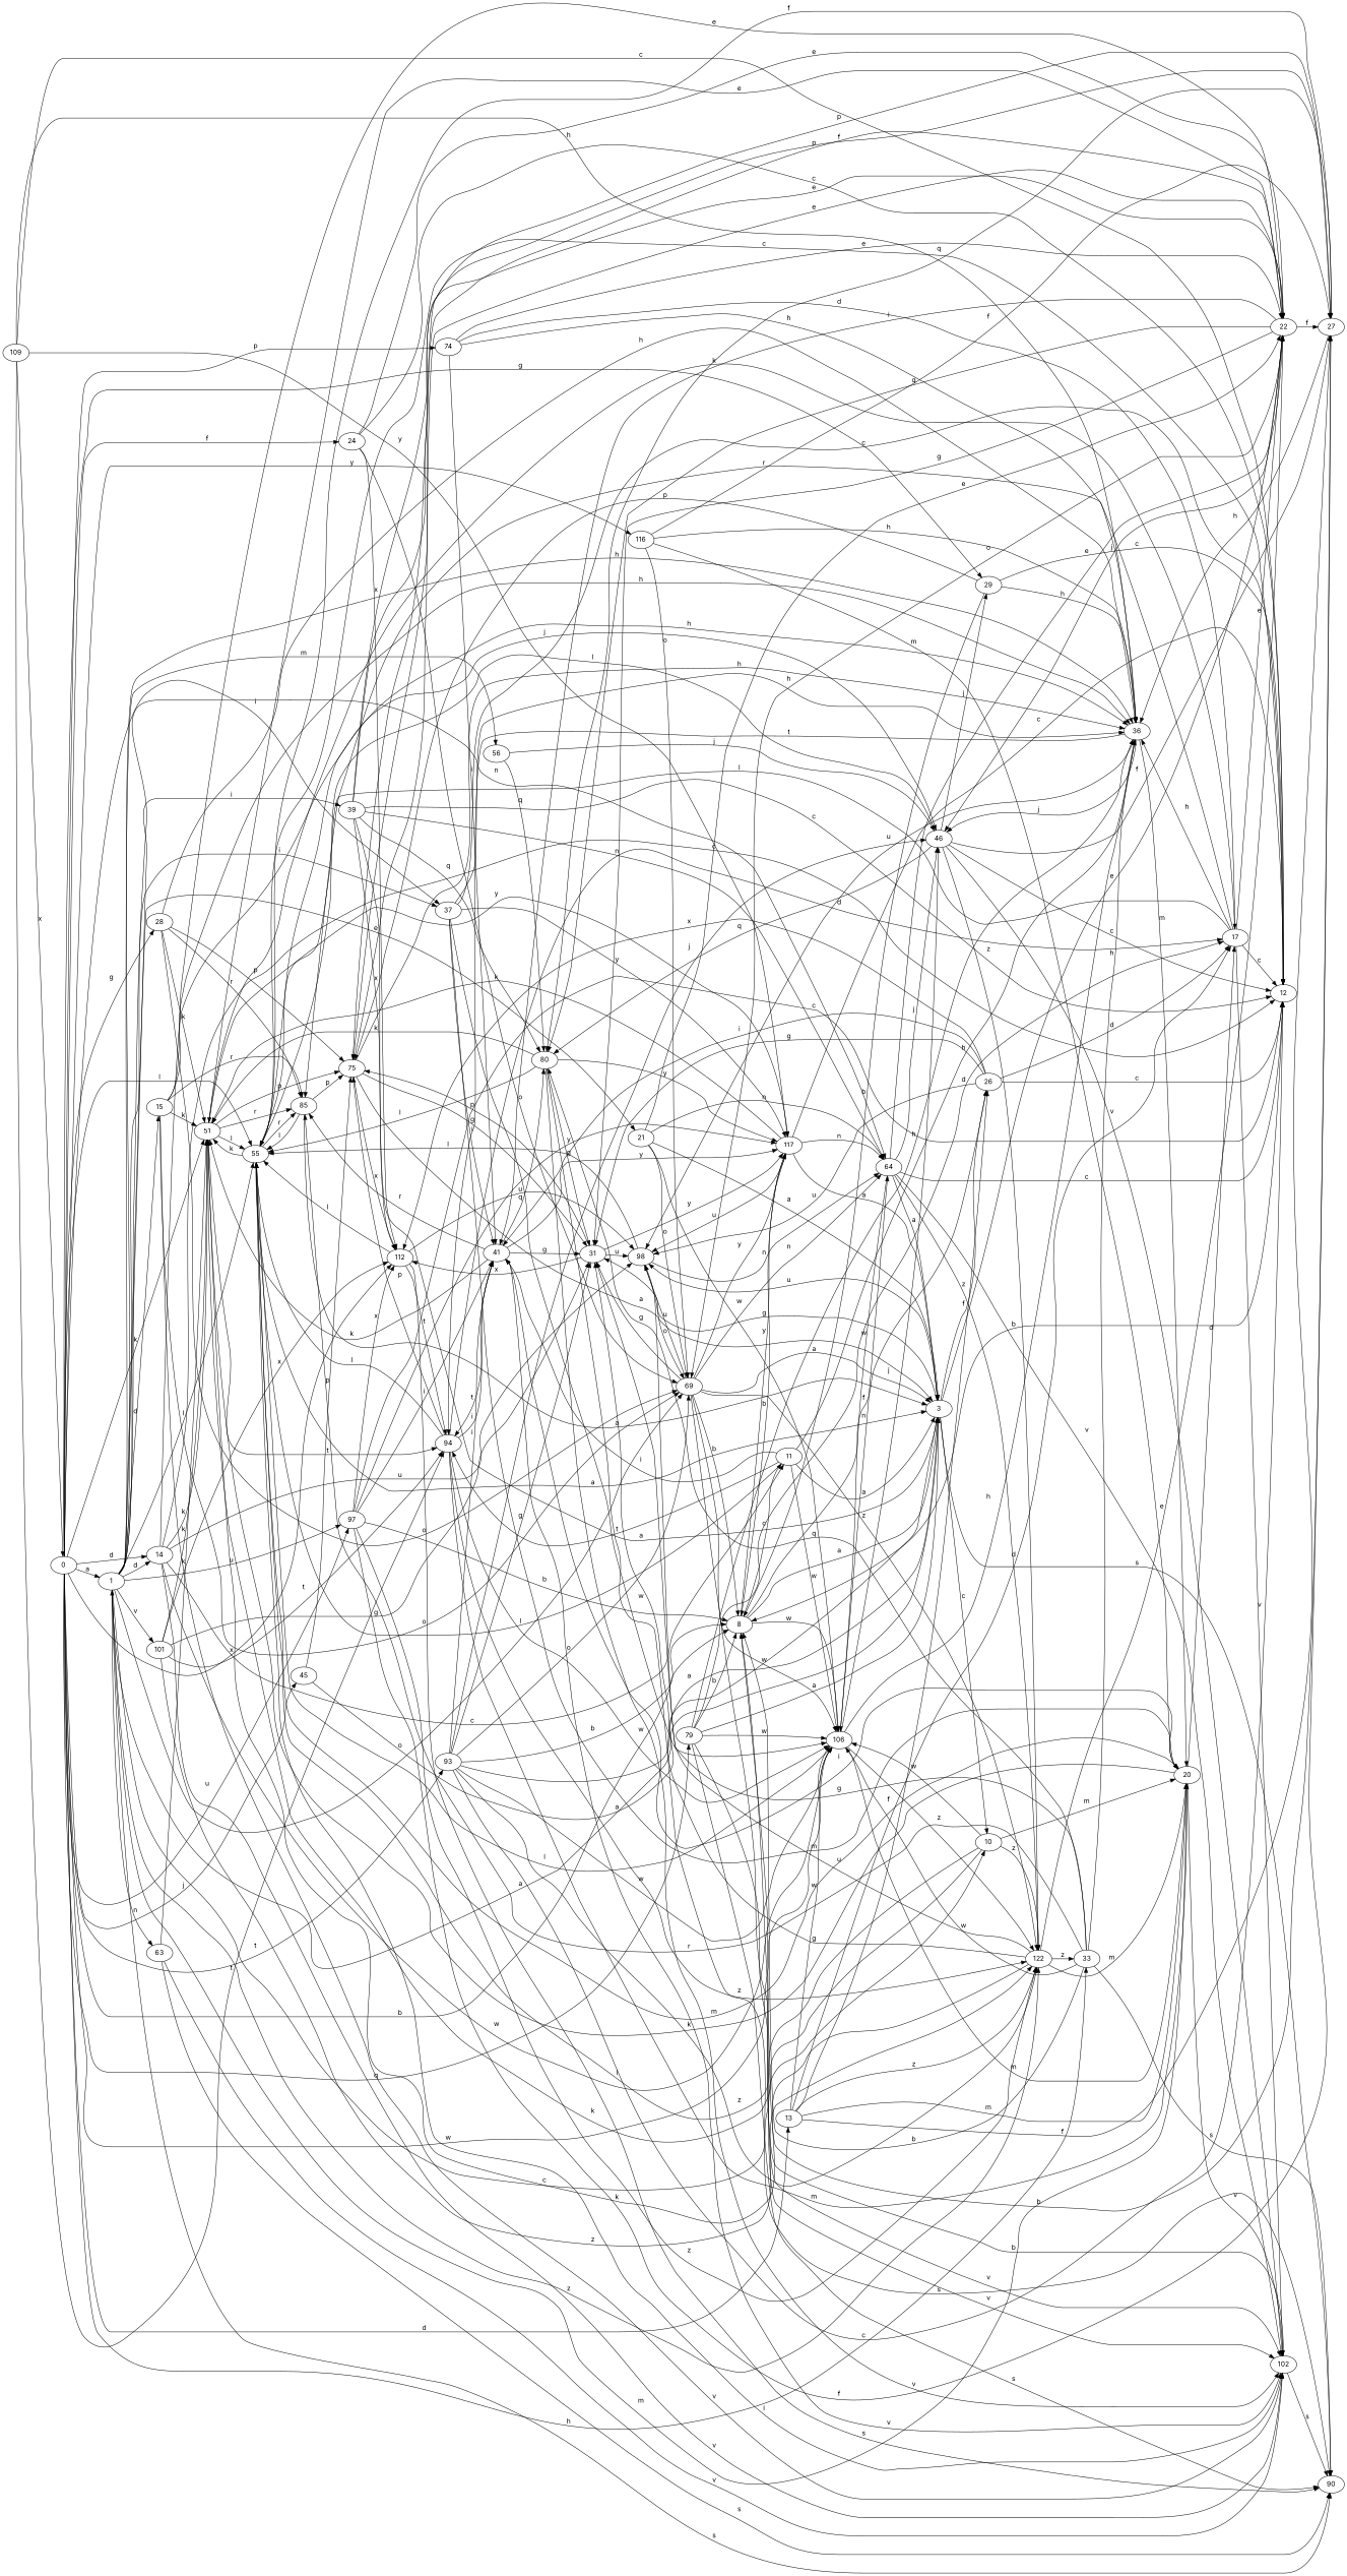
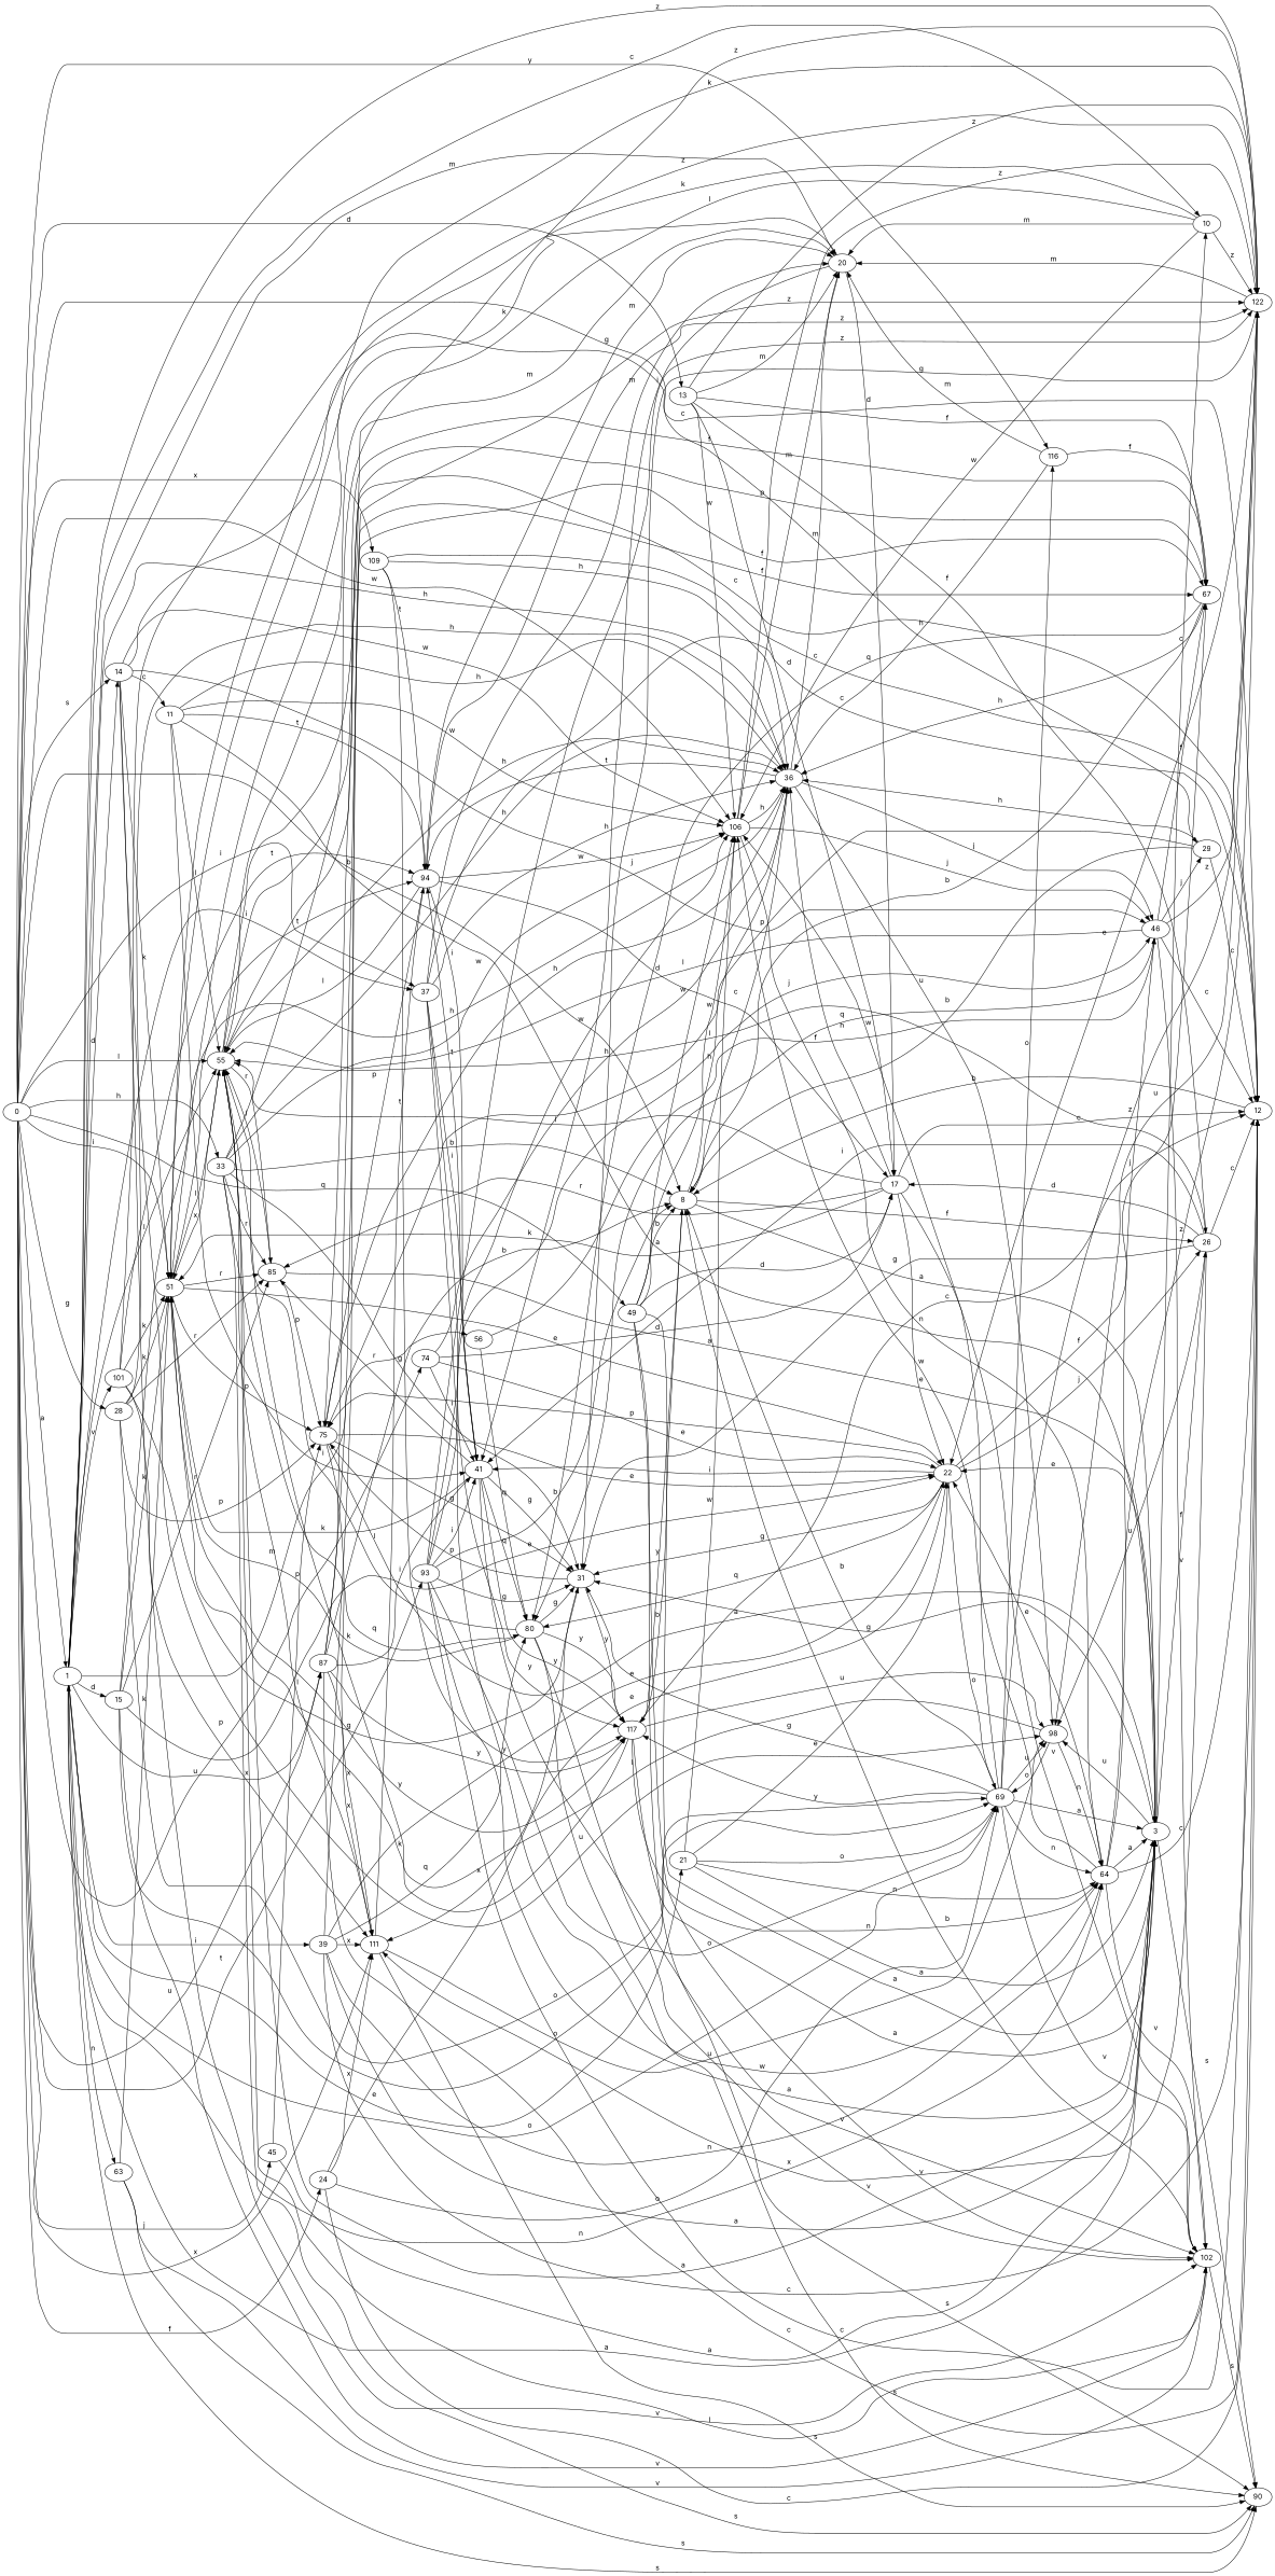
  strict digraph {
    fontname=Inter
    rankdir=LR
    node [fontname=Inter]
    edge [fontname=Inter]
    0
    1
    8
    13
    14
    24
    28
    29
    33
    37
    45
    51
    55
    74
-   79
+   79 [label=49]
    93
-   97
+   97 [label=87]
    106
    109
-   112
+   112 [label=111]
    116
    10
    15
    21
    36
    39
    56
    n28 [label=20]
    63
    64
    69
    90
    101
    122
    3
    26
    11
    117
    17
-   27
+   27 [label=67]
    98
    102
    12
    46
    22
    85
    75
    31
    80
    41
    94
    0 -> 1 [label=a]
    0 -> 8 [label=b]
    0 -> 13 [label=d]
-   0 -> 14 [label=d]
+   0 -> 14 [label=s]
    0 -> 24 [label=f]
    0 -> 28 [label=g]
    0 -> 29 [label=g]
    0 -> 33 [label=h]
    0 -> 37 [label=i]
    0 -> 45 [label=j]
-   0 -> 51 [label=k]
+   0 -> 51 [label=i]
    0 -> 55 [label=l]
    0 -> 74 [label=p]
    0 -> 79 [label=q]
    0 -> 93 [label=t]
    0 -> 97 [label=u]
    0 -> 106 [label=w]
-   109 -> 0 [label=x]
+   0 -> 109 [label=x]
    0 -> 112 [label=x]
    0 -> 116 [label=y]
    1 -> 14 [label=d]
    1 -> 37 [label=i]
    1 -> 55 [label=l]
    1 -> 97 [label=u]
    1 -> 10 [label=c]
    1 -> 15 [label=d]
    1 -> 21 [label=e]
    1 -> 36 [label=h]
    1 -> 39 [label=i]
    1 -> 56 [label=m]
    1 -> n28 [label=m]
    1 -> 63 [label=n]
    1 -> 64 [label=n]
    1 -> 69 [label=o]
    1 -> 90 [label=s]
    1 -> 101 [label=v]
    1 -> 122 [label=z]
    8 -> 106 [label=w]
    8 -> 3 [label=a]
    8 -> 26 [label=f]
-   8 -> 11 [label=c]
+   8 -> 36 [label=c]
    8 -> 117 [label=y]
    13 -> 106 [label=w]
    13 -> n28 [label=m]
    13 -> 122 [label=z]
    13 -> 26 [label=f]
    13 -> 17 [label=d]
    13 -> 27 [label=f]
    14 -> 51 [label=k]
    14 -> 106 [label=w]
    14 -> 11 [label=c]
    14 -> 98 [label=u]
    14 -> 102 [label=v]
    14 -> 12 [label=c]
    14 -> 46 [label=j]
    24 -> 112 [label=x]
    24 -> 69 [label=o]
    24 -> 12 [label=c]
    24 -> 22 [label=e]
    28 -> 51 [label=k]
    28 -> 36 [label=h]
    28 -> 69 [label=o]
    28 -> 85 [label=r]
    28 -> 75 [label=p]
    29 -> 8 [label=b]
    29 -> 36 [label=h]
    29 -> 12 [label=c]
    29 -> 75 [label=p]
    33 -> 8 [label=b]
    33 -> 106 [label=w]
    33 -> 36 [label=h]
    33 -> 90 [label=s]
-   122 -> 33 [label=z]
+   33 -> 122 [label=z]
    33 -> 85 [label=r]
    33 -> 31 [label=g]
    33 -> 80 [label=q]
-   37 -> 106 [label=w]
+   37 -> 64 [label=w]
    37 -> 36 [label=h]
    37 -> n28 [label=m]
    37 -> 117 [label=y]
    37 -> 12 [label=c]
    37 -> 41 [label=i]
    45 -> 3 [label=a]
    45 -> 75 [label=p]
    51 -> 55 [label=l]
    51 -> 117 [label=y]
    51 -> 22 [label=e]
    51 -> 85 [label=r]
    51 -> 75 [label=p]
    51 -> 94 [label=t]
-   55 -> 51 [label=k]
+   55 -> 51 [label=x]
    55 -> 36 [label=h]
    55 -> n28 [label=m]
    55 -> 3 [label=a]
    55 -> 27 [label=f]
    55 -> 12 [label=c]
    55 -> 85 [label=r]
    74 -> 36 [label=h]
    74 -> 17 [label=d]
    74 -> 22 [label=e]
    74 -> 41 [label=i]
    79 -> 8 [label=b]
    79 -> 106 [label=w]
    79 -> 36 [label=h]
    79 -> 90 [label=s]
    79 -> 3 [label=a]
    79 -> 17 [label=d]
    79 -> 102 [label=v]
    93 -> 8 [label=b]
    93 -> 106 [label=w]
    93 -> 69 [label=o]
    93 -> 122 [label=z]
    93 -> 3 [label=a]
    93 -> 12 [label=c]
    93 -> 46 [label=j]
    93 -> 31 [label=g]
    93 -> 41 [label=i]
    97 -> 8 [label=b]
    97 -> 112 [label=x]
    97 -> 122 [label=z]
    97 -> 117 [label=y]
    97 -> 27 [label=f]
    97 -> 12 [label=c]
    97 -> 41 [label=i]
-   106 -> 55 [label=l]
+   26 -> 55 [label=l]
    106 -> 36 [label=h]
    106 -> n28 [label=m]
    106 -> 64 [label=n]
    106 -> 122 [label=z]
    106 -> 46 [label=j]
    109 -> 36 [label=h]
    109 -> 117 [label=y]
    109 -> 12 [label=c]
    109 -> 94 [label=t]
    112 -> 55 [label=l]
    112 -> 90 [label=s]
    112 -> 98 [label=u]
    112 -> 94 [label=t]
    116 -> 36 [label=h]
    116 -> n28 [label=m]
-   116 -> 69 [label=o]
+   69 -> 116 [label=o]
    116 -> 27 [label=f]
    10 -> 51 [label=k]
    10 -> 55 [label=l]
    10 -> 106 [label=w]
    10 -> n28 [label=m]
    10 -> 122 [label=z]
    15 -> 51 [label=k]
    15 -> 36 [label=h]
    15 -> 69 [label=o]
    15 -> 102 [label=v]
    15 -> 22 [label=e]
    15 -> 85 [label=r]
    21 -> 106 [label=w]
    21 -> 64 [label=n]
    21 -> 69 [label=o]
    21 -> 3 [label=a]
    21 -> 22 [label=e]
    36 -> n28 [label=m]
    36 -> 98 [label=u]
    36 -> 46 [label=j]
    36 -> 94 [label=t]
    39 -> 112 [label=x]
    39 -> 64 [label=n]
    39 -> 3 [label=a]
    39 -> 27 [label=f]
    39 -> 12 [label=c]
    39 -> 22 [label=e]
    39 -> 80 [label=q]
-   56 -> 46 [label=j]
+   56 -> 46 [label=f]
    56 -> 80 [label=q]
    n28 -> 51 [label=k]
    n28 -> 17 [label=d]
-   n28 -> 102 [label=v]
    n28 -> 41 [label=i]
    63 -> 51 [label=k]
    63 -> 90 [label=s]
    63 -> 102 [label=v]
    64 -> 106 [label=w]
    64 -> 122 [label=z]
    64 -> 3 [label=a]
    64 -> 102 [label=v]
    64 -> 12 [label=c]
    64 -> 46 [label=j]
    64 -> 22 [label=e]
    69 -> 8 [label=b]
    69 -> 106 [label=w]
    69 -> 64 [label=n]
    69 -> 122 [label=z]
    69 -> 3 [label=a]
    69 -> 117 [label=y]
    69 -> 98 [label=u]
    69 -> 102 [label=v]
    69 -> 31 [label=g]
    101 -> 51 [label=k]
    101 -> 112 [label=x]
    101 -> 122 [label=z]
    101 -> 31 [label=g]
    101 -> 94 [label=t]
    122 -> 51 [label=k]
    122 -> n28 [label=m]
    122 -> 98 [label=u]
    122 -> 22 [label=e]
    122 -> 31 [label=g]
    3 -> 1 [label=a]
    3 -> 10 [label=c]
    3 -> 90 [label=s]
    3 -> 26 [label=f]
    3 -> 98 [label=u]
    3 -> 22 [label=e]
    3 -> 31 [label=g]
    26 -> 112 [label=x]
    26 -> 17 [label=d]
    26 -> 98 [label=u]
    26 -> 12 [label=c]
    26 -> 31 [label=g]
    26 -> 41 [label=i]
    11 -> 55 [label=l]
    11 -> 106 [label=w]
    11 -> 36 [label=h]
    11 -> 3 [label=a]
    11 -> 41 [label=i]
    11 -> 94 [label=t]
    117 -> 8 [label=b]
    117 -> 51 [label=k]
    117 -> 64 [label=n]
    117 -> 3 [label=a]
    117 -> 98 [label=u]
    117 -> 12 [label=c]
    17 -> 51 [label=k]
    17 -> 55 [label=l]
    17 -> 36 [label=h]
    17 -> 102 [label=v]
    17 -> 12 [label=c]
    17 -> 22 [label=e]
    17 -> 85 [label=r]
    27 -> 8 [label=b]
    27 -> 36 [label=h]
    27 -> 75 [label=p]
    27 -> 80 [label=q]
    98 -> 55 [label=l]
    98 -> 64 [label=n]
    98 -> 69 [label=o]
    102 -> 8 [label=b]
    102 -> 55 [label=l]
    102 -> 90 [label=s]
    12 -> 8 [label=b]
    46 -> 29 [label=j]
    46 -> 55 [label=l]
    46 -> 122 [label=z]
    46 -> 27 [label=f]
    46 -> 102 [label=v]
    46 -> 12 [label=c]
    46 -> 80 [label=q]
    22 -> 69 [label=o]
    22 -> 27 [label=f]
-   22 -> 46 [label=j]
+   22 -> 26 [label=j]
    22 -> 75 [label=p]
    22 -> 31 [label=g]
    22 -> 80 [label=q]
    22 -> 41 [label=i]
    85 -> 55 [label=l]
    85 -> 3 [label=a]
    85 -> 75 [label=p]
    75 -> 112 [label=x]
    75 -> 36 [label=h]
    75 -> 3 [label=a]
    75 -> 22 [label=e]
    75 -> 31 [label=g]
    31 -> 112 [label=x]
    31 -> 117 [label=y]
-   31 -> 98 [label=u]
    31 -> 75 [label=p]
    80 -> 51 [label=k]
    80 -> 55 [label=l]
    80 -> 90 [label=s]
    80 -> 117 [label=y]
    80 -> 102 [label=v]
    80 -> 31 [label=g]
    41 -> 51 [label=k]
    41 -> 117 [label=y]
    41 -> 102 [label=v]
    41 -> 85 [label=r]
    41 -> 31 [label=g]
    41 -> 80 [label=q]
    41 -> 94 [label=t]
    94 -> 55 [label=l]
    94 -> 106 [label=w]
    94 -> n28 [label=m]
    94 -> 122 [label=z]
    94 -> 17 [label=d]
    94 -> 75 [label=p]
    94 -> 41 [label=i]
  }
